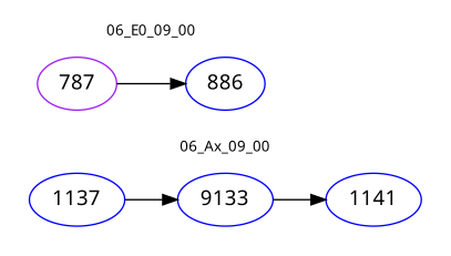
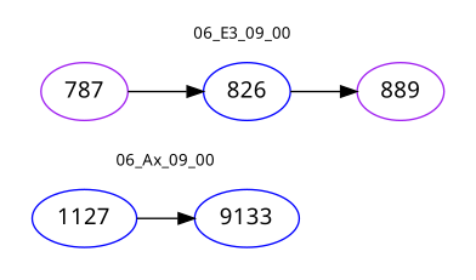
  digraph {
    fontname="Noto Sans"
    rankdir=LR
    node [color=blue fontname="Noto Sans"]
    edge [color=black fontname="Noto Sans"]
-   n1 [label=1137]
+   n1 [label=1127]
    n2 [label=9133]
-   n3 [label=1141]
    n4 [color=purple label=787]
-   n5 [label=886]
+   n5 [label=826]
+   n6 [color=purple label=889]
    subgraph cluster_1 {
      color=white
      fontsize=10
      label="06_Ax_09_00"
      n1
      n2
-     n3
    }
    subgraph cluster_2 {
      color=white
      fontsize=10
-     label="06_E0_09_00"
+     label="06_E3_09_00"
      n4
      n5
+     n6
    }
    n1 -> n2
-   n2 -> n3
    n4 -> n5
+   n5 -> n6
  }
